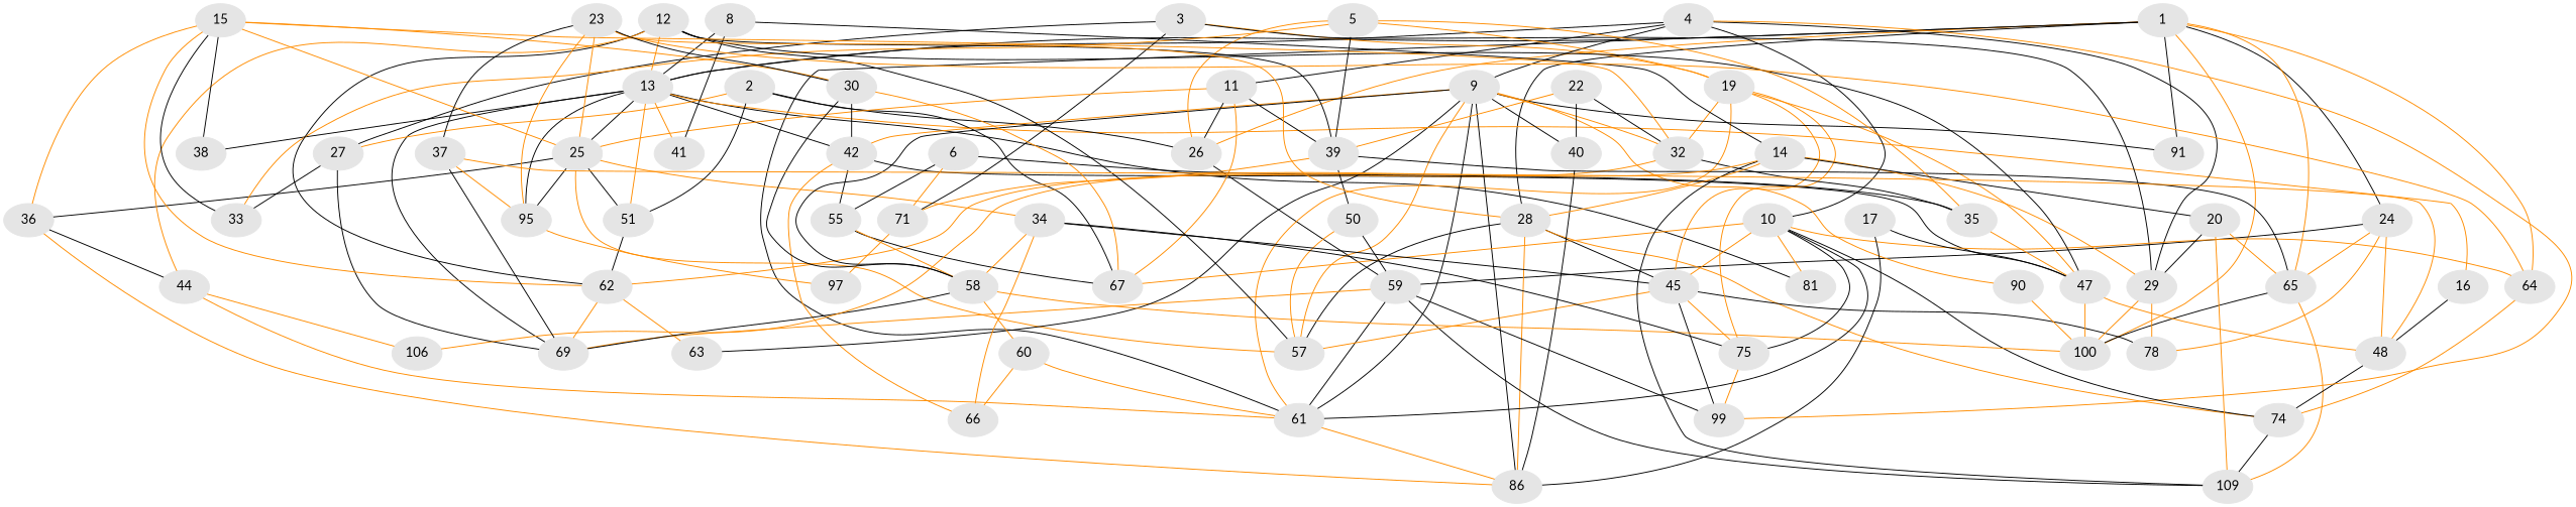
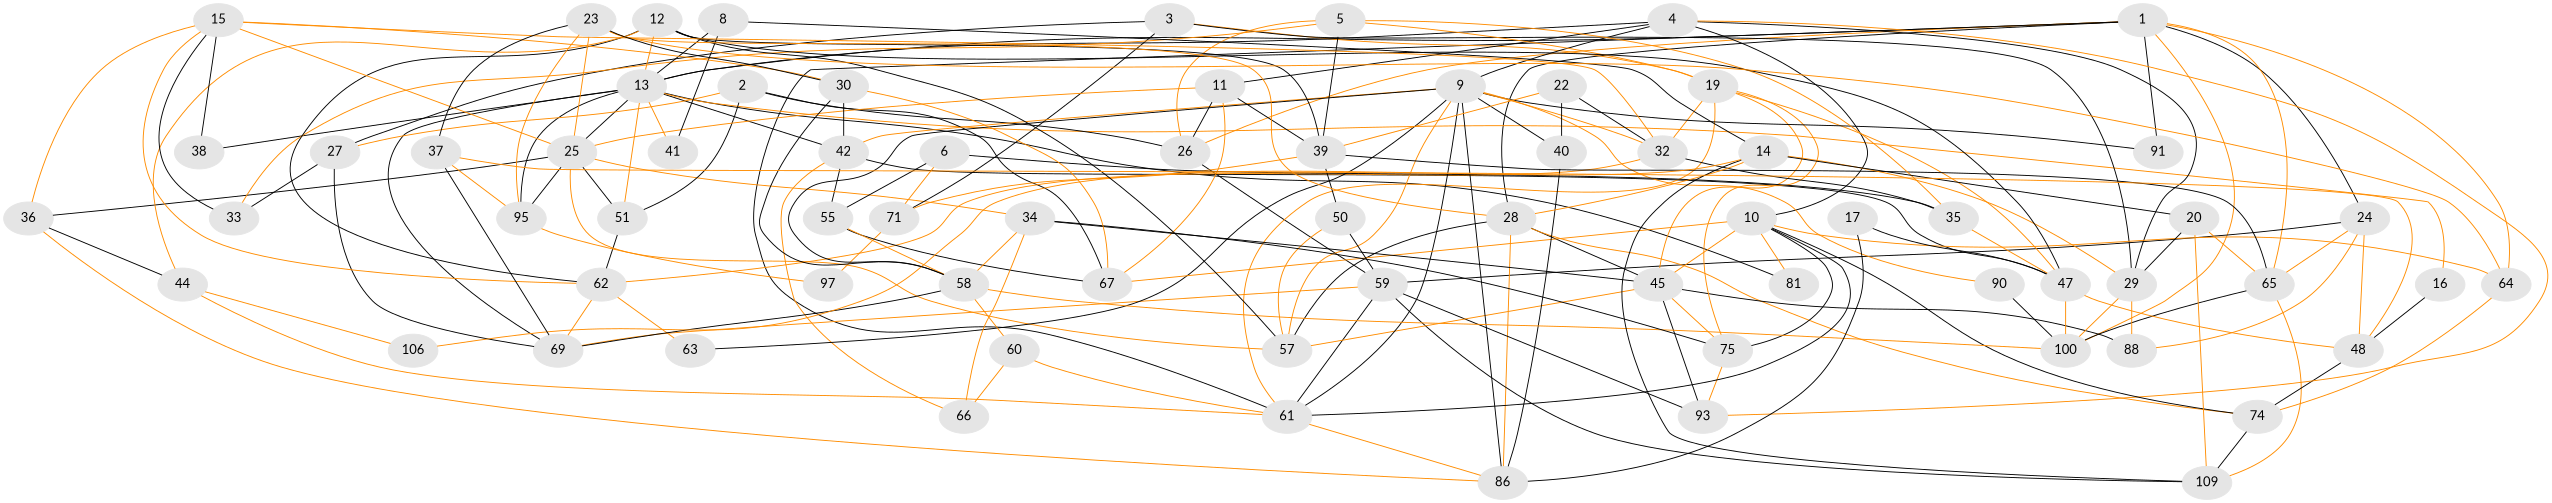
  graph {
    fontname=Lato
    node [color=gray90 fontname=Lato style=filled]
    edge [color=black fontname=Lato]
    1 [super="+94"]
    13 [super="+103"]
    24
    26 [super="+31"]
    28
    61 [super="+73"]
    64 [super="+101"]
    65 [super="+105"]
    91
    100
    51
    41
    42 [super="+53"]
    81
    25 [super="+84"]
    16
    38
    69 [super="+83"]
    95
    48 [super="+79"]
    59 [super="+92"]
-   88 [label=78]
+   88
    57 [super="+107"]
    86 [super="+87"]
    45 [super="+68"]
    74 [super="+78"]
    109
    2 [super="+7"]
    27
    67
    33 [super="+52"]
    62 [super="+80"]
    19 [super="+102"]
    32 [super="+96"]
    75 [super="+108"]
    47 [super="+82"]
    3
    29 [super="+72"]
    71 [super="+99"]
    97
    4 [super="+56"]
    9 [super="+104"]
    10 [super="+98"]
    11
-   93 [label=99]
+   93
    40
    58 [super="+85"]
    63
    90
    39 [super="+76"]
    5 [super="+18"]
    35
    50
    6
    55
    8
    14 [super="+43"]
    20 [super="+77"]
    106
    66
    60
    36 [super="+70"]
    34 [super="+46"]
    12 [super="+54"]
    44
    15 [super="+21"]
    30 [super="+89"]
    17
    22
    23 [super="+49"]
    37
    1 -- 13
    1 -- 24
    1 -- 26 [color=darkorange]
    1 -- 28
    1 -- 61
    1 -- 64 [color=darkorange]
    1 -- 65 [color=darkorange]
    1 -- 91
    1 -- 100 [color=darkorange]
    13 -- 51 [color=darkorange]
    13 -- 41 [color=darkorange]
    13 -- 42
    13 -- 81
    13 -- 25
    13 -- 16 [color=darkorange]
    13 -- 38
    13 -- 69
    13 -- 95
    24 -- 65 [color=darkorange]
    24 -- 48 [color=darkorange]
    24 -- 59
    24 -- 88 [color=darkorange]
    26 -- 59
    28 -- 57
    28 -- 86 [color=darkorange]
    28 -- 45
    28 -- 74 [color=darkorange]
    61 -- 86 [color=darkorange]
    64 -- 74 [color=darkorange]
    65 -- 100
    65 -- 109 [color=darkorange]
    51 -- 62
    42 -- 47
    42 -- 55
    42 -- 66 [color=darkorange]
    25 -- 51
    25 -- 95
    25 -- 57 [color=darkorange]
    25 -- 36
    25 -- 34 [color=darkorange]
    16 -- 48
    95 -- 97 [color=darkorange]
    48 -- 74
    59 -- 61
    59 -- 69 [color=darkorange]
    59 -- 109
    59 -- 93
    45 -- 88
    45 -- 57 [color=darkorange]
    45 -- 75 [color=darkorange]
    45 -- 93
    74 -- 109
    2 -- 26 [weight=2]
    2 -- 51
    2 -- 27 [color=darkorange]
    2 -- 67
    27 -- 69
    27 -- 33
    62 -- 69 [color=darkorange]
    62 -- 63 [color=darkorange]
    19 -- 61 [color=darkorange]
    19 -- 45 [color=darkorange]
    19 -- 32 [color=darkorange]
    19 -- 75 [color=darkorange]
    19 -- 47 [color=darkorange]
    32 -- 62 [color=darkorange]
    32 -- 35
    75 -- 93 [color=darkorange]
    47 -- 100 [color=darkorange]
    47 -- 48 [color=darkorange]
    3 -- 27
    3 -- 19 [color=darkorange]
    3 -- 29
    3 -- 71
    29 -- 100 [color=darkorange]
    29 -- 88 [color=darkorange]
    71 -- 97 [color=darkorange]
    4 -- 13
    4 -- 29
    4 -- 9
    4 -- 10
    4 -- 11
    4 -- 93 [color=darkorange]
    9 -- 61
    9 -- 91
    9 -- 42 [color=darkorange]
    9 -- 57 [color=darkorange]
    9 -- 86
    9 -- 32 [color=darkorange]
    9 -- 40
    9 -- 58
    9 -- 63
    9 -- 90 [color=darkorange]
    10 -- 61
    10 -- 64 [color=darkorange]
    10 -- 81 [color=darkorange]
    10 -- 45 [color=darkorange]
    10 -- 74
    10 -- 67 [color=darkorange]
    10 -- 75
    11 -- 26
    11 -- 25 [color=darkorange]
    11 -- 67 [color=darkorange]
    11 -- 39
    40 -- 86
    58 -- 100 [color=darkorange]
    58 -- 69
    58 -- 60 [color=darkorange]
-   90 -- 100 [color=darkorange]
+   90 -- 100
    39 -- 65
    39 -- 71 [color=darkorange weight=2]
    39 -- 50
    5 -- 26 [color=darkorange]
    5 -- 33 [color=darkorange]
    5 -- 19 [color=darkorange]
    5 -- 39
    5 -- 35 [color=darkorange]
    35 -- 47 [color=darkorange]
    50 -- 59
    50 -- 57 [color=darkorange]
    6 -- 71 [color=darkorange]
    6 -- 35
    6 -- 55
    55 -- 67
    55 -- 58 [color=darkorange]
    8 -- 13
    8 -- 41
    8 -- 14
    14 -- 28 [color=darkorange]
    14 -- 109
    14 -- 29 [color=darkorange]
    14 -- 20
    14 -- 106 [color=darkorange]
    20 -- 65 [color=darkorange]
    20 -- 109 [color=darkorange]
    20 -- 29
    60 -- 61 [color=darkorange]
    60 -- 66 [color=darkorange]
    36 -- 86 [color=darkorange]
    36 -- 44
    34 -- 45
    34 -- 75
    34 -- 58 [color=darkorange]
    34 -- 66 [color=darkorange]
    12 -- 13 [color=darkorange]
    12 -- 57
    12 -- 62
    12 -- 47
    12 -- 39
    12 -- 44 [color=darkorange]
    44 -- 61 [color=darkorange]
    44 -- 106 [color=darkorange]
    15 -- 25 [color=darkorange]
    15 -- 38
    15 -- 33
    15 -- 62 [color=darkorange]
    15 -- 32 [color=darkorange]
    15 -- 36 [color=darkorange]
    15 -- 30 [color=darkorange]
    30 -- 42
    30 -- 67 [color=darkorange]
    30 -- 58
    17 -- 86
    17 -- 47
    22 -- 32
    22 -- 40
    22 -- 39 [color=darkorange]
    23 -- 28 [color=darkorange]
    23 -- 64 [color=darkorange]
    23 -- 25 [color=darkorange]
    23 -- 95 [color=darkorange]
    23 -- 30
    23 -- 37
    37 -- 69
    37 -- 95 [color=darkorange]
    37 -- 48 [color=darkorange]
  }
